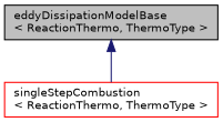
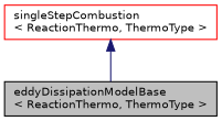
  digraph {
    node [fontname=Helvetica fontsize=10 shape=record]
    n1 [color=black fillcolor=grey75 fontcolor=black height=0.2 label="eddyDissipationModelBase\l\< ReactionThermo, ThermoType \>" style=filled width=0.4]
    n2 [color=red height=0.2 label="singleStepCombustion\l\< ReactionThermo, ThermoType \>" width=0.4]
-   n1 -> n2 [color=midnightblue dir=back fontname=Helvetica fontsize=10 labelfontname=Helvetica labelfontsize=10 style=solid]
+   n2 -> n1 [color=midnightblue dir=back fontname=Helvetica fontsize=10 labelfontname=Helvetica labelfontsize=10 style=solid]
  }
